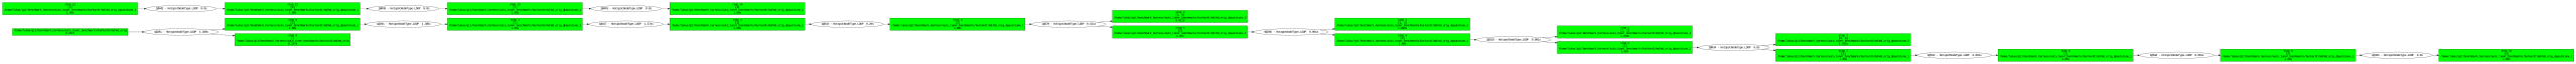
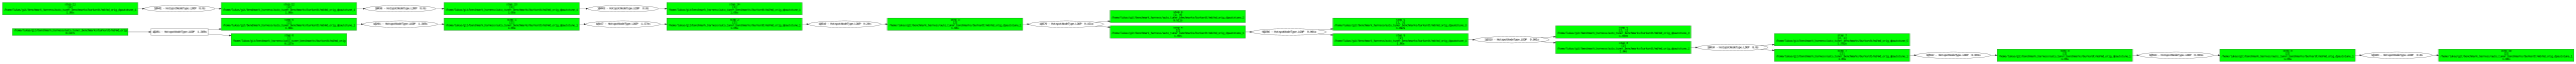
  strict digraph {
    fontname="Liberation Mono"
    rankdir=LR
    node [color=black fillcolor=green fontname="Liberation Mono" style=filled shape=box]
    edge [fontname="Liberation Mono"]
-   "1@281 - HotspotNodeType.LOOP  1.388s" [fillcolor=white shape=""]
+   "1@281 - HotspotNodeType.LOOP  1.388s" [fillcolor=white]
    "/home/lukas/git/benchmark_harness/auto_tuner_benchmarks/burkardt/md/md_orig\n8.137s"
    "step 0\n[2]\n/home/lukas/git/benchmark_harness/auto_tuner_benchmarks/burkardt/md/md_orig_dpautotune_1\n1.66s"
    "step 0\n[]\n/home/lukas/git/benchmark_harness/auto_tuner_benchmarks/burkardt/md/md_orig\n8.137s"
    "1@291 - HotspotNodeType.LOOP  1.385s" [fillcolor=white shape=""]
    "step 1\n[2]\n/home/lukas/git/benchmark_harness/auto_tuner_benchmarks/burkardt/md/md_orig_dpautotune_1\n1.66s"
    "1@167 - HotspotNodeType.LOOP  1.374s" [fillcolor=white shape=""]
    "step 2\n[2]\n/home/lukas/git/benchmark_harness/auto_tuner_benchmarks/burkardt/md/md_orig_dpautotune_1\n1.66s"
    "1@310 - HotspotNodeType.LOOP  0.29s" [fillcolor=white shape=""]
    "step 3\n[2]\n/home/lukas/git/benchmark_harness/auto_tuner_benchmarks/burkardt/md/md_orig_dpautotune_1\n1.66s"
    "1@370 - HotspotNodeType.LOOP  0.151s" [fillcolor=white shape=""]
    "step 4\n[2, 0]\n/home/lukas/git/benchmark_harness/auto_tuner_benchmarks/burkardt/md/md_orig_dpautotune_2\n9.511s"
    "step 4\n[2]\n/home/lukas/git/benchmark_harness/auto_tuner_benchmarks/burkardt/md/md_orig_dpautotune_1\n1.66s"
    n14 [fillcolor=white label="9@286 - HotspotNodeType.LOOP  0.001s" shape=""]
    "step 5\n[2, 3]\n/home/lukas/git/benchmark_harness/auto_tuner_benchmarks/burkardt/md/md_orig_dpautotune_3\n1.992s"
    "step 5\n[2]\n/home/lukas/git/benchmark_harness/auto_tuner_benchmarks/burkardt/md/md_orig_dpautotune_1\n1.66s"
    "1@319 - HotspotNodeType.LOOP  0.001s" [fillcolor=white shape=""]
    "step 6\n[2, 1]\n/home/lukas/git/benchmark_harness/auto_tuner_benchmarks/burkardt/md/md_orig_dpautotune_4\n1.938s"
    "step 6\n[2]\n/home/lukas/git/benchmark_harness/auto_tuner_benchmarks/burkardt/md/md_orig_dpautotune_1\n1.66s"
    "1@434 - HotspotNodeType.LOOP  0.0s" [fillcolor=white shape=""]
    "step 7\n[2, 4]\n/home/lukas/git/benchmark_harness/auto_tuner_benchmarks/burkardt/md/md_orig_dpautotune_5\n1.782s"
    "step 7\n[2]\n/home/lukas/git/benchmark_harness/auto_tuner_benchmarks/burkardt/md/md_orig_dpautotune_1\n1.66s"
    "1@632 - HotspotNodeType.LOOP  0.001s" [fillcolor=white shape=""]
    "step 8\n[2]\n/home/lukas/git/benchmark_harness/auto_tuner_benchmarks/burkardt/md/md_orig_dpautotune_1\n1.66s"
    "1@634 - HotspotNodeType.LOOP  0.001s" [fillcolor=white shape=""]
    "step 9\n[2]\n/home/lukas/git/benchmark_harness/auto_tuner_benchmarks/burkardt/md/md_orig_dpautotune_1\n1.66s"
    "1@426 - HotspotNodeType.LOOP  0.0s" [fillcolor=white shape=""]
    "step 10\n[2]\n/home/lukas/git/benchmark_harness/auto_tuner_benchmarks/burkardt/md/md_orig_dpautotune_1\n1.66s"
    "1@441 - HotspotNodeType.LOOP  0.0s" [fillcolor=white shape=""]
    "step 11\n[2]\n/home/lukas/git/benchmark_harness/auto_tuner_benchmarks/burkardt/md/md_orig_dpautotune_1\n1.66s"
    "step 12\n[2]\n/home/lukas/git/benchmark_harness/auto_tuner_benchmarks/burkardt/md/md_orig_dpautotune_1\n1.66s"
    "1@436 - HotspotNodeType.LOOP  0.0s" [fillcolor=white shape=""]
    "step 13\n[2]\n/home/lukas/git/benchmark_harness/auto_tuner_benchmarks/burkardt/md/md_orig_dpautotune_1\n1.66s"
    "1@443 - HotspotNodeType.LOOP  0.0s" [fillcolor=white shape=""]
    "step 14\n[2]\n/home/lukas/git/benchmark_harness/auto_tuner_benchmarks/burkardt/md/md_orig_dpautotune_1\n1.66s"
    "1@281 - HotspotNodeType.LOOP  1.388s" -> "step 0\n[2]\n/home/lukas/git/benchmark_harness/auto_tuner_benchmarks/burkardt/md/md_orig_dpautotune_1\n1.66s"
    "1@281 - HotspotNodeType.LOOP  1.388s" -> "step 0\n[]\n/home/lukas/git/benchmark_harness/auto_tuner_benchmarks/burkardt/md/md_orig\n8.137s"
    "/home/lukas/git/benchmark_harness/auto_tuner_benchmarks/burkardt/md/md_orig\n8.137s" -> "1@281 - HotspotNodeType.LOOP  1.388s"
    "step 0\n[2]\n/home/lukas/git/benchmark_harness/auto_tuner_benchmarks/burkardt/md/md_orig_dpautotune_1\n1.66s" -> "1@291 - HotspotNodeType.LOOP  1.385s"
    "1@291 - HotspotNodeType.LOOP  1.385s" -> "step 1\n[2]\n/home/lukas/git/benchmark_harness/auto_tuner_benchmarks/burkardt/md/md_orig_dpautotune_1\n1.66s"
    "step 1\n[2]\n/home/lukas/git/benchmark_harness/auto_tuner_benchmarks/burkardt/md/md_orig_dpautotune_1\n1.66s" -> "1@167 - HotspotNodeType.LOOP  1.374s"
    "1@167 - HotspotNodeType.LOOP  1.374s" -> "step 2\n[2]\n/home/lukas/git/benchmark_harness/auto_tuner_benchmarks/burkardt/md/md_orig_dpautotune_1\n1.66s"
    "step 2\n[2]\n/home/lukas/git/benchmark_harness/auto_tuner_benchmarks/burkardt/md/md_orig_dpautotune_1\n1.66s" -> "1@310 - HotspotNodeType.LOOP  0.29s"
    "1@310 - HotspotNodeType.LOOP  0.29s" -> "step 3\n[2]\n/home/lukas/git/benchmark_harness/auto_tuner_benchmarks/burkardt/md/md_orig_dpautotune_1\n1.66s"
    "step 3\n[2]\n/home/lukas/git/benchmark_harness/auto_tuner_benchmarks/burkardt/md/md_orig_dpautotune_1\n1.66s" -> "1@370 - HotspotNodeType.LOOP  0.151s"
    "1@370 - HotspotNodeType.LOOP  0.151s" -> "step 4\n[2, 0]\n/home/lukas/git/benchmark_harness/auto_tuner_benchmarks/burkardt/md/md_orig_dpautotune_2\n9.511s"
    "1@370 - HotspotNodeType.LOOP  0.151s" -> "step 4\n[2]\n/home/lukas/git/benchmark_harness/auto_tuner_benchmarks/burkardt/md/md_orig_dpautotune_1\n1.66s"
    "step 4\n[2]\n/home/lukas/git/benchmark_harness/auto_tuner_benchmarks/burkardt/md/md_orig_dpautotune_1\n1.66s" -> n14
    n14 -> "step 5\n[2, 3]\n/home/lukas/git/benchmark_harness/auto_tuner_benchmarks/burkardt/md/md_orig_dpautotune_3\n1.992s"
    n14 -> "step 5\n[2]\n/home/lukas/git/benchmark_harness/auto_tuner_benchmarks/burkardt/md/md_orig_dpautotune_1\n1.66s"
    "step 5\n[2]\n/home/lukas/git/benchmark_harness/auto_tuner_benchmarks/burkardt/md/md_orig_dpautotune_1\n1.66s" -> "1@319 - HotspotNodeType.LOOP  0.001s"
    "1@319 - HotspotNodeType.LOOP  0.001s" -> "step 6\n[2, 1]\n/home/lukas/git/benchmark_harness/auto_tuner_benchmarks/burkardt/md/md_orig_dpautotune_4\n1.938s"
    "1@319 - HotspotNodeType.LOOP  0.001s" -> "step 6\n[2]\n/home/lukas/git/benchmark_harness/auto_tuner_benchmarks/burkardt/md/md_orig_dpautotune_1\n1.66s"
    "step 6\n[2]\n/home/lukas/git/benchmark_harness/auto_tuner_benchmarks/burkardt/md/md_orig_dpautotune_1\n1.66s" -> "1@434 - HotspotNodeType.LOOP  0.0s"
    "1@434 - HotspotNodeType.LOOP  0.0s" -> "step 7\n[2, 4]\n/home/lukas/git/benchmark_harness/auto_tuner_benchmarks/burkardt/md/md_orig_dpautotune_5\n1.782s"
    "1@434 - HotspotNodeType.LOOP  0.0s" -> "step 7\n[2]\n/home/lukas/git/benchmark_harness/auto_tuner_benchmarks/burkardt/md/md_orig_dpautotune_1\n1.66s"
    "step 7\n[2]\n/home/lukas/git/benchmark_harness/auto_tuner_benchmarks/burkardt/md/md_orig_dpautotune_1\n1.66s" -> "1@632 - HotspotNodeType.LOOP  0.001s"
    "1@632 - HotspotNodeType.LOOP  0.001s" -> "step 8\n[2]\n/home/lukas/git/benchmark_harness/auto_tuner_benchmarks/burkardt/md/md_orig_dpautotune_1\n1.66s"
    "step 8\n[2]\n/home/lukas/git/benchmark_harness/auto_tuner_benchmarks/burkardt/md/md_orig_dpautotune_1\n1.66s" -> "1@634 - HotspotNodeType.LOOP  0.001s"
    "1@634 - HotspotNodeType.LOOP  0.001s" -> "step 9\n[2]\n/home/lukas/git/benchmark_harness/auto_tuner_benchmarks/burkardt/md/md_orig_dpautotune_1\n1.66s"
    "step 9\n[2]\n/home/lukas/git/benchmark_harness/auto_tuner_benchmarks/burkardt/md/md_orig_dpautotune_1\n1.66s" -> "1@426 - HotspotNodeType.LOOP  0.0s"
    "1@426 - HotspotNodeType.LOOP  0.0s" -> "step 10\n[2]\n/home/lukas/git/benchmark_harness/auto_tuner_benchmarks/burkardt/md/md_orig_dpautotune_1\n1.66s"
    "1@441 - HotspotNodeType.LOOP  0.0s" -> "step 12\n[2]\n/home/lukas/git/benchmark_harness/auto_tuner_benchmarks/burkardt/md/md_orig_dpautotune_1\n1.66s"
    "step 11\n[2]\n/home/lukas/git/benchmark_harness/auto_tuner_benchmarks/burkardt/md/md_orig_dpautotune_1\n1.66s" -> "1@441 - HotspotNodeType.LOOP  0.0s"
    "step 12\n[2]\n/home/lukas/git/benchmark_harness/auto_tuner_benchmarks/burkardt/md/md_orig_dpautotune_1\n1.66s" -> "1@436 - HotspotNodeType.LOOP  0.0s"
    "1@436 - HotspotNodeType.LOOP  0.0s" -> "step 13\n[2]\n/home/lukas/git/benchmark_harness/auto_tuner_benchmarks/burkardt/md/md_orig_dpautotune_1\n1.66s"
    "step 13\n[2]\n/home/lukas/git/benchmark_harness/auto_tuner_benchmarks/burkardt/md/md_orig_dpautotune_1\n1.66s" -> "1@443 - HotspotNodeType.LOOP  0.0s"
    "1@443 - HotspotNodeType.LOOP  0.0s" -> "step 14\n[2]\n/home/lukas/git/benchmark_harness/auto_tuner_benchmarks/burkardt/md/md_orig_dpautotune_1\n1.66s"
  }
